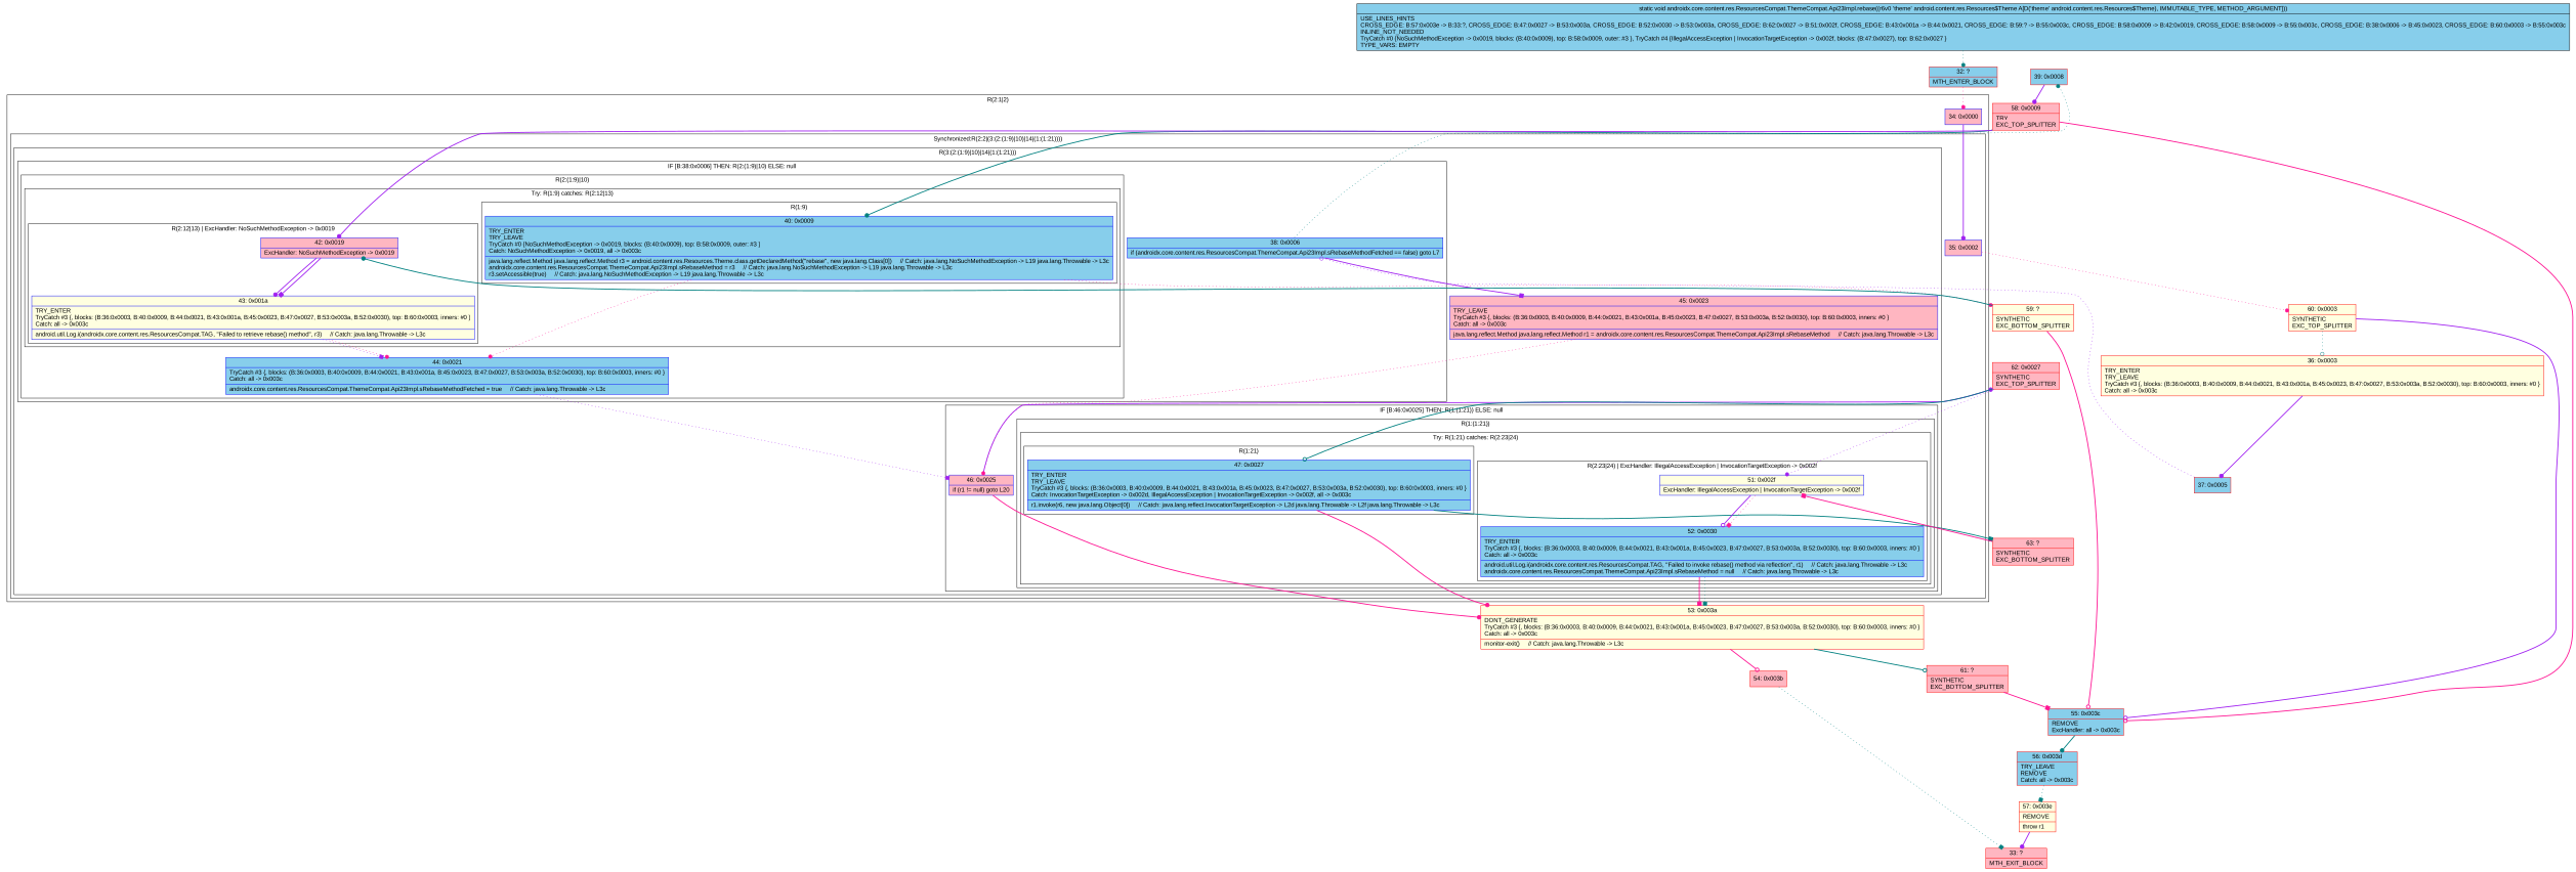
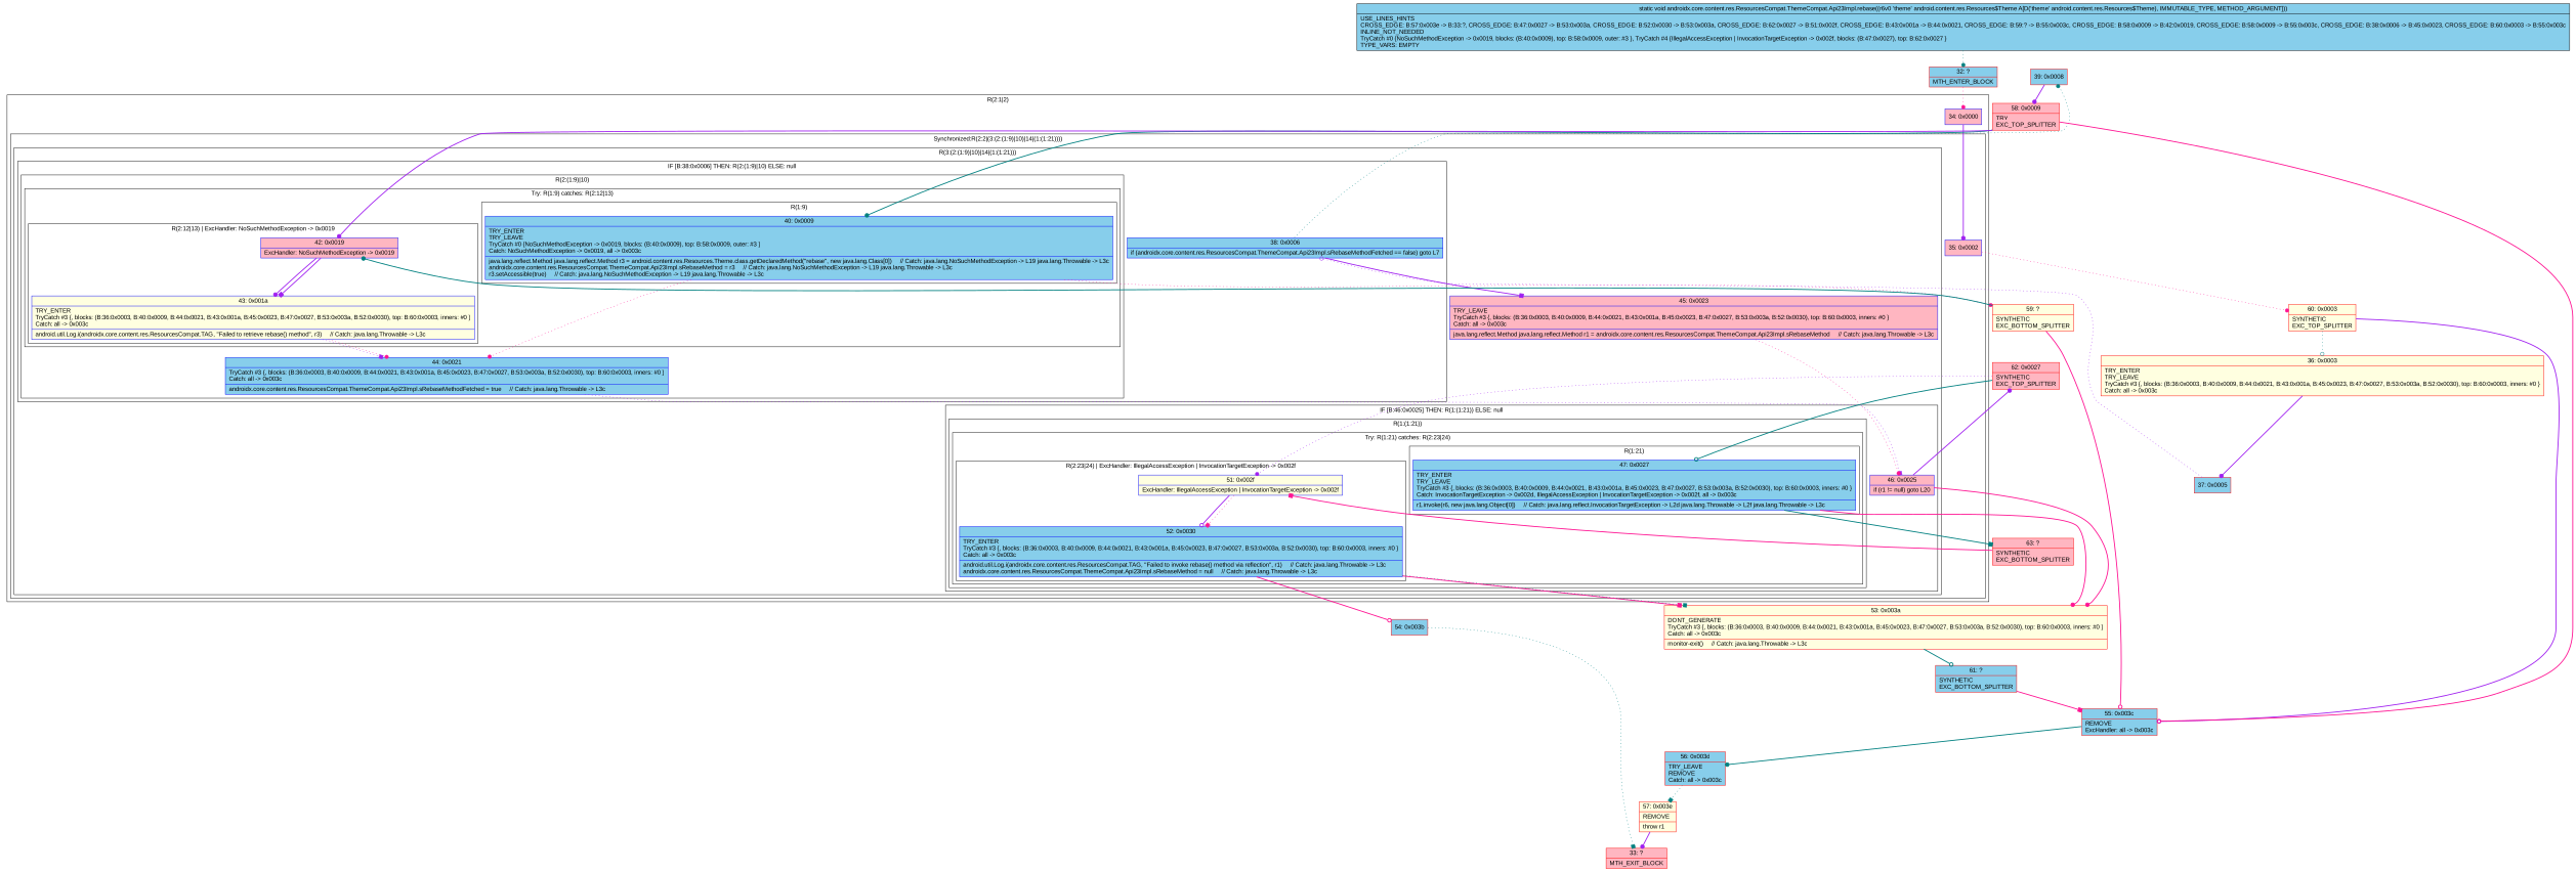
  digraph {
    fontname="Liberation Sans"
    node [color=red fillcolor=skyblue fontname="Liberation Sans" shape=record style=filled]
    edge [arrowhead=dot color=deeppink fontname="Liberation Sans" style=bold]
    n1 [color=blue label="{40\:\ 0x0009|TRY_ENTER\lTRY_LEAVE\lTryCatch #0 \{NoSuchMethodException \-\> 0x0019, blocks: (B:40:0x0009), top: B:58:0x0009, outer: #3 \}\lCatch: NoSuchMethodException \-\> 0x0019, all \-\> 0x003c\l|java.lang.reflect.Method java.lang.reflect.Method r3 = android.content.res.Resources.Theme.class.getDeclaredMethod(\"rebase\", new java.lang.Class[0])     \/\/ Catch: java.lang.NoSuchMethodException \-\> L19 java.lang.Throwable \-\> L3c\landroidx.core.content.res.ResourcesCompat.ThemeCompat.Api23Impl.sRebaseMethod = r3     \/\/ Catch: java.lang.NoSuchMethodException \-\> L19 java.lang.Throwable \-\> L3c\lr3.setAccessible(true)     \/\/ Catch: java.lang.NoSuchMethodException \-\> L19 java.lang.Throwable \-\> L3c\l}"]
    n2 [color=blue fillcolor=lightpink label="{42\:\ 0x0019|ExcHandler: NoSuchMethodException \-\> 0x0019\l}"]
    n3 [color=blue fillcolor=lightyellow label="{43\:\ 0x001a|TRY_ENTER\lTryCatch #3 \{, blocks: (B:36:0x0003, B:40:0x0009, B:44:0x0021, B:43:0x001a, B:45:0x0023, B:47:0x0027, B:53:0x003a, B:52:0x0030), top: B:60:0x0003, inners: #0 \}\lCatch: all \-\> 0x003c\l|android.util.Log.i(androidx.core.content.res.ResourcesCompat.TAG, \"Failed to retrieve rebase() method\", r3)     \/\/ Catch: java.lang.Throwable \-\> L3c\l}"]
    n4 [color=blue label="{44\:\ 0x0021|TryCatch #3 \{, blocks: (B:36:0x0003, B:40:0x0009, B:44:0x0021, B:43:0x001a, B:45:0x0023, B:47:0x0027, B:53:0x003a, B:52:0x0030), top: B:60:0x0003, inners: #0 \}\lCatch: all \-\> 0x003c\l|androidx.core.content.res.ResourcesCompat.ThemeCompat.Api23Impl.sRebaseMethodFetched = true     \/\/ Catch: java.lang.Throwable \-\> L3c\l}"]
    n5 [color=blue label="{38\:\ 0x0006|if (androidx.core.content.res.ResourcesCompat.ThemeCompat.Api23Impl.sRebaseMethodFetched == false) goto L7\l}"]
    n6 [color=blue label="{47\:\ 0x0027|TRY_ENTER\lTRY_LEAVE\lTryCatch #3 \{, blocks: (B:36:0x0003, B:40:0x0009, B:44:0x0021, B:43:0x001a, B:45:0x0023, B:47:0x0027, B:53:0x003a, B:52:0x0030), top: B:60:0x0003, inners: #0 \}\lCatch: InvocationTargetException \-\> 0x002d, IllegalAccessException \| InvocationTargetException \-\> 0x002f, all \-\> 0x003c\l|r1.invoke(r6, new java.lang.Object[0])     \/\/ Catch: java.lang.reflect.InvocationTargetException \-\> L2d java.lang.Throwable \-\> L2f java.lang.Throwable \-\> L3c\l}"]
    n7 [color=blue fillcolor=lightyellow label="{51\:\ 0x002f|ExcHandler: IllegalAccessException \| InvocationTargetException \-\> 0x002f\l}"]
    n8 [color=blue label="{52\:\ 0x0030|TRY_ENTER\lTryCatch #3 \{, blocks: (B:36:0x0003, B:40:0x0009, B:44:0x0021, B:43:0x001a, B:45:0x0023, B:47:0x0027, B:53:0x003a, B:52:0x0030), top: B:60:0x0003, inners: #0 \}\lCatch: all \-\> 0x003c\l|android.util.Log.i(androidx.core.content.res.ResourcesCompat.TAG, \"Failed to invoke rebase() method via reflection\", r1)     \/\/ Catch: java.lang.Throwable \-\> L3c\landroidx.core.content.res.ResourcesCompat.ThemeCompat.Api23Impl.sRebaseMethod = null     \/\/ Catch: java.lang.Throwable \-\> L3c\l}"]
    n9 [color=blue fillcolor=lightpink label="{46\:\ 0x0025|if (r1 != null) goto L20\l}"]
    n10 [color=blue fillcolor=lightpink label="{45\:\ 0x0023|TRY_LEAVE\lTryCatch #3 \{, blocks: (B:36:0x0003, B:40:0x0009, B:44:0x0021, B:43:0x001a, B:45:0x0023, B:47:0x0027, B:53:0x003a, B:52:0x0030), top: B:60:0x0003, inners: #0 \}\lCatch: all \-\> 0x003c\l|java.lang.reflect.Method java.lang.reflect.Method r1 = androidx.core.content.res.ResourcesCompat.ThemeCompat.Api23Impl.sRebaseMethod     \/\/ Catch: java.lang.Throwable \-\> L3c\l}"]
    n11 [color=blue fillcolor=lightpink label="{35\:\ 0x0002}"]
    n12 [color=blue fillcolor=lightpink label="{34\:\ 0x0000}"]
    n13 [fillcolor=lightyellow label="{59\:\ ?|SYNTHETIC\lEXC_BOTTOM_SPLITTER\l}"]
    n14 [label="{39\:\ 0x0008}"]
    n15 [fillcolor=lightyellow label="{53\:\ 0x003a|DONT_GENERATE\lTryCatch #3 \{, blocks: (B:36:0x0003, B:40:0x0009, B:44:0x0021, B:43:0x001a, B:45:0x0023, B:47:0x0027, B:53:0x003a, B:52:0x0030), top: B:60:0x0003, inners: #0 \}\lCatch: all \-\> 0x003c\l|monitor\-exit()     \/\/ Catch: java.lang.Throwable \-\> L3c\l}"]
    n16 [fillcolor=lightpink label="{63\:\ ?|SYNTHETIC\lEXC_BOTTOM_SPLITTER\l}"]
    n17 [fillcolor=lightpink label="{62\:\ 0x0027|SYNTHETIC\lEXC_TOP_SPLITTER\l}"]
    n18 [fillcolor=lightyellow label="{60\:\ 0x0003|SYNTHETIC\lEXC_TOP_SPLITTER\l}"]
    n19 [fillcolor=lightyellow label="{36\:\ 0x0003|TRY_ENTER\lTRY_LEAVE\lTryCatch #3 \{, blocks: (B:36:0x0003, B:40:0x0009, B:44:0x0021, B:43:0x001a, B:45:0x0023, B:47:0x0027, B:53:0x003a, B:52:0x0030), top: B:60:0x0003, inners: #0 \}\lCatch: all \-\> 0x003c\l}"]
    n20 [label="{55\:\ 0x003c|REMOVE\lExcHandler: all \-\> 0x003c\l}"]
    n21 [fillcolor=lightpink label="{58\:\ 0x0009|TRY\lEXC_TOP_SPLITTER\l}"]
-   n22 [fillcolor=lightpink label="{54\:\ 0x003b}"]
-   n23 [fillcolor=lightpink label="{61\:\ ?|SYNTHETIC\lEXC_BOTTOM_SPLITTER\l}"]
+   n22 [label="{54\:\ 0x003b}"]
+   n23 [label="{61\:\ ?|SYNTHETIC\lEXC_BOTTOM_SPLITTER\l}"]
    n24 [label="{32\:\ ?|MTH_ENTER_BLOCK\l}"]
    n25 [label="{37\:\ 0x0005}"]
    n26 [label="{56\:\ 0x003d|TRY_LEAVE\lREMOVE\lCatch: all \-\> 0x003c\l}"]
    n27 [fillcolor=lightpink label="{33\:\ ?|MTH_EXIT_BLOCK\l}"]
    n28 [fillcolor=lightyellow label="{57\:\ 0x003e|REMOVE\l|throw r1\l}"]
    n29 [label="{static void androidx.core.content.res.ResourcesCompat.ThemeCompat.Api23Impl.rebase((r6v0 'theme' android.content.res.Resources$Theme A[D('theme' android.content.res.Resources$Theme), IMMUTABLE_TYPE, METHOD_ARGUMENT]))  | USE_LINES_HINTS\lCROSS_EDGE: B:57:0x003e \-\> B:33:?, CROSS_EDGE: B:47:0x0027 \-\> B:53:0x003a, CROSS_EDGE: B:52:0x0030 \-\> B:53:0x003a, CROSS_EDGE: B:62:0x0027 \-\> B:51:0x002f, CROSS_EDGE: B:43:0x001a \-\> B:44:0x0021, CROSS_EDGE: B:59:? \-\> B:55:0x003c, CROSS_EDGE: B:58:0x0009 \-\> B:42:0x0019, CROSS_EDGE: B:58:0x0009 \-\> B:55:0x003c, CROSS_EDGE: B:38:0x0006 \-\> B:45:0x0023, CROSS_EDGE: B:60:0x0003 \-\> B:55:0x003c\lINLINE_NOT_NEEDED\lTryCatch #0 \{NoSuchMethodException \-\> 0x0019, blocks: (B:40:0x0009), top: B:58:0x0009, outer: #3 \}, TryCatch #4 \{IllegalAccessException \| InvocationTargetException \-\> 0x002f, blocks: (B:47:0x0027), top: B:62:0x0027 \}\lTYPE_VARS: EMPTY\l}" color=""]
    subgraph cluster_1 {
      label="R(2:1|2)"
      n12
      subgraph cluster_2 {
        label="Synchronized:R(2:2|(3:(2:(1:9)|10)|14|(1:(1:21))))"
        n11
        subgraph cluster_3 {
          label="R(3:(2:(1:9)|10)|14|(1:(1:21)))"
          n10
          subgraph cluster_4 {
            label="IF [B:38:0x0006] THEN: R(2:(1:9)|10) ELSE: null"
            n5
            subgraph cluster_5 {
              label="R(2:(1:9)|10)"
              n4
              subgraph cluster_6 {
                label="Try: R(1:9) catches: R(2:12|13)"
                subgraph cluster_7 {
                  label="R(1:9)"
                  n1
                }
                subgraph cluster_8 {
                  label="R(2:12|13) | ExcHandler: NoSuchMethodException \-\> 0x0019\l"
                  n2
                  n3
                }
              }
            }
          }
          subgraph cluster_9 {
            label="IF [B:46:0x0025] THEN: R(1:(1:21)) ELSE: null"
            n9
            subgraph cluster_10 {
              label="R(1:(1:21))"
              subgraph cluster_11 {
                label="Try: R(1:21) catches: R(2:23|24)"
                subgraph cluster_12 {
                  label="R(1:21)"
                  n6
                }
                subgraph cluster_13 {
                  label="R(2:23|24) | ExcHandler: IllegalAccessException \| InvocationTargetException \-\> 0x002f\l"
                  n7
                  n8
                }
              }
            }
          }
        }
      }
    }
    subgraph cluster_14 {
      label="R(2:23|24) | ExcHandler: IllegalAccessException \| InvocationTargetException \-\> 0x002f\l"
    }
    subgraph cluster_15 {
      label="R(2:12|13) | ExcHandler: NoSuchMethodException \-\> 0x0019\l"
    }
    n1 -> n4 [style=dotted]
    n1 -> n13 [style=dotted]
    n2 -> n3 [color=purple]
    n2 -> n3 [arrowhead=box color=purple]
    n3 -> n4 [arrowhead=box color=purple style=dotted]
    n3 -> n4 [style=dotted]
    n4 -> n9 [arrowhead=box color=purple style=dotted]
    n5 -> n10 [arrowhead=box color=purple]
    n5 -> n14 [color=teal style=dotted]
    n6 -> n15
    n6 -> n16 [arrowhead=box color=teal]
    n7 -> n8 [arrowhead=odot color=purple]
    n7 -> n8 [arrowhead=box style=dotted]
    n8 -> n15 [arrowhead=box]
    n8 -> n15 [arrowhead=box color=teal style=dotted]
    n9 -> n15
    n9 -> n17 [color=purple]
    n10 -> n9 [style=dotted]
    n11 -> n18 [style=dotted]
    n12 -> n11 [color=purple]
    n13 -> n2 [color=teal]
    n13 -> n20 [arrowhead=odot]
    n14 -> n21 [color=purple]
-   n15 -> n22 [arrowhead=odot]
+   n8 -> n22 [arrowhead=odot]
    n15 -> n23 [arrowhead=odot color=teal]
    n16 -> n7 [arrowhead=box]
    n17 -> n6 [arrowhead=odot color=teal]
    n17 -> n7 [color=purple style=dotted]
    n18 -> n19 [arrowhead=odot color=teal style=dotted]
    n18 -> n20 [arrowhead=odot color=purple]
    n19 -> n25 [color=purple]
    n20 -> n26 [color=teal]
    n21 -> n1 [color=teal]
    n21 -> n2 [color=purple]
    n21 -> n20 [arrowhead=odot]
    n22 -> n27 [arrowhead=box color=teal style=dotted]
    n23 -> n20 [arrowhead=box]
    n24 -> n12 [style=dotted]
    n25 -> n5 [arrowhead=odot color=purple style=dotted]
    n26 -> n28 [arrowhead=box color=teal style=dotted]
    n28 -> n27 [color=purple]
    n29 -> n24 [color=teal style=dotted]
  }
